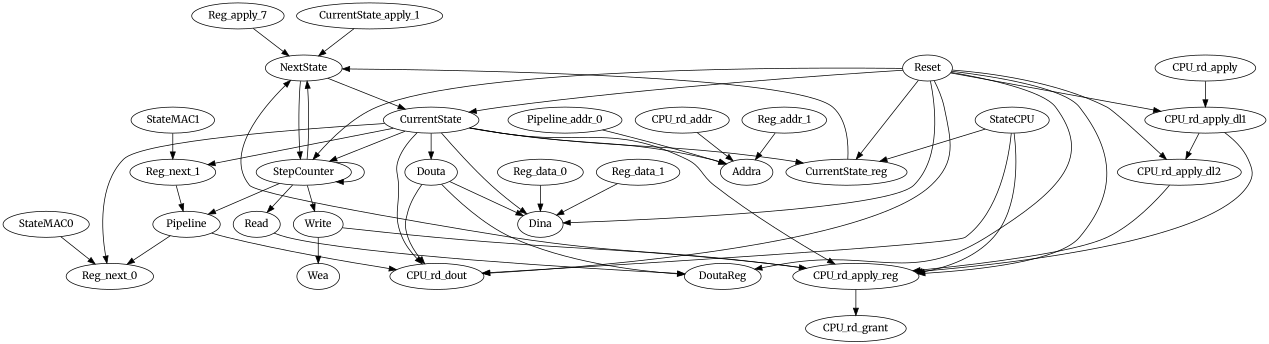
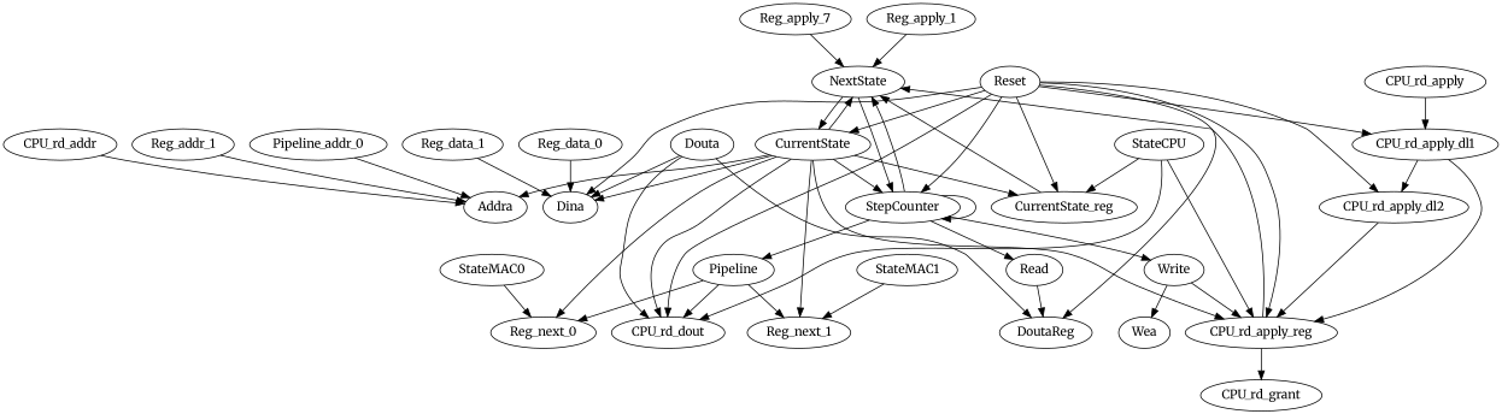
  digraph {
    fontname=Merriweather
    node [fontname=Merriweather]
    edge [fontname=Merriweather weight=1.0]
    NextState
    StepCounter
    CurrentState
    Write
    Read
    Pipeline
    CPU_rd_apply_reg
    Addra
    Reg_next_1
    Reg_next_0
    CurrentState_reg
    Dina
    CPU_rd_dout
    Wea
    DoutaReg
    CPU_rd_grant
    n17 [label=Reg_apply_7]
    Reg_data_0
    Reg_data_1
    CPU_rd_apply
    CPU_rd_apply_dl1
    CPU_rd_apply_dl2
    Reset
    StateMAC1
    Douta
    StateMAC0
    StateCPU
    Reg_addr_1
    n29 [label=Pipeline_addr_0]
    CPU_rd_addr
-   Reg_apply_1 [label=CurrentState_apply_1]
+   Reg_apply_1
    NextState -> StepCounter [weight=2.0]
    NextState -> CurrentState
    StepCounter -> NextState [weight=4.0]
    StepCounter -> StepCounter [weight=2.0]
    StepCounter -> Write [weight=8.0]
    StepCounter -> Read [weight=8.0]
    StepCounter -> Pipeline [weight=8.0]
-   CurrentState -> Douta [weight=14.0]
+   CurrentState -> NextState [weight=14.0]
    CurrentState -> StepCounter [weight=2.0]
    CurrentState -> CPU_rd_apply_reg
    CurrentState -> Addra [weight=4.0]
    CurrentState -> Reg_next_1 [weight=2.0]
    CurrentState -> Reg_next_0 [weight=2.0]
    CurrentState -> CurrentState_reg [weight=2.0]
    CurrentState -> Dina [weight=4.0]
    CurrentState -> CPU_rd_dout
    Write -> CPU_rd_apply_reg
    Write -> Wea
    Read -> DoutaReg
-   Reg_next_1 -> Pipeline
+   Pipeline -> Reg_next_1
    Pipeline -> Reg_next_0
    Pipeline -> CPU_rd_dout
    CPU_rd_apply_reg -> NextState [weight=6.0]
    CPU_rd_apply_reg -> CPU_rd_grant
    CurrentState_reg -> NextState [weight=3.0]
    n17 -> NextState [weight=5.0]
    Reg_data_0 -> Dina
    Reg_data_1 -> Dina
    CPU_rd_apply -> CPU_rd_apply_dl1
    CPU_rd_apply_dl1 -> CPU_rd_apply_reg [weight=2.0]
    CPU_rd_apply_dl1 -> CPU_rd_apply_dl2
    CPU_rd_apply_dl2 -> CPU_rd_apply_reg [weight=2.0]
    Reset -> StepCounter [weight=3.0]
    Reset -> CurrentState [weight=2.0]
    Reset -> CPU_rd_apply_reg [weight=3.0]
    Reset -> CurrentState_reg [weight=2.0]
    Reset -> Dina [weight=5.0]
    Reset -> CPU_rd_dout [weight=2.0]
    Reset -> DoutaReg [weight=2.0]
    Reset -> CPU_rd_apply_dl1 [weight=2.0]
    Reset -> CPU_rd_apply_dl2 [weight=2.0]
    StateMAC1 -> Reg_next_1 [weight=2.0]
    Douta -> Dina [weight=2.0]
    Douta -> CPU_rd_dout
    Douta -> DoutaReg
    StateMAC0 -> Reg_next_0 [weight=2.0]
    StateCPU -> CPU_rd_apply_reg
    StateCPU -> CurrentState_reg
    StateCPU -> CPU_rd_dout
    Reg_addr_1 -> Addra
    n29 -> Addra
    CPU_rd_addr -> Addra
    Reg_apply_1 -> NextState [weight=5.0]
  }
